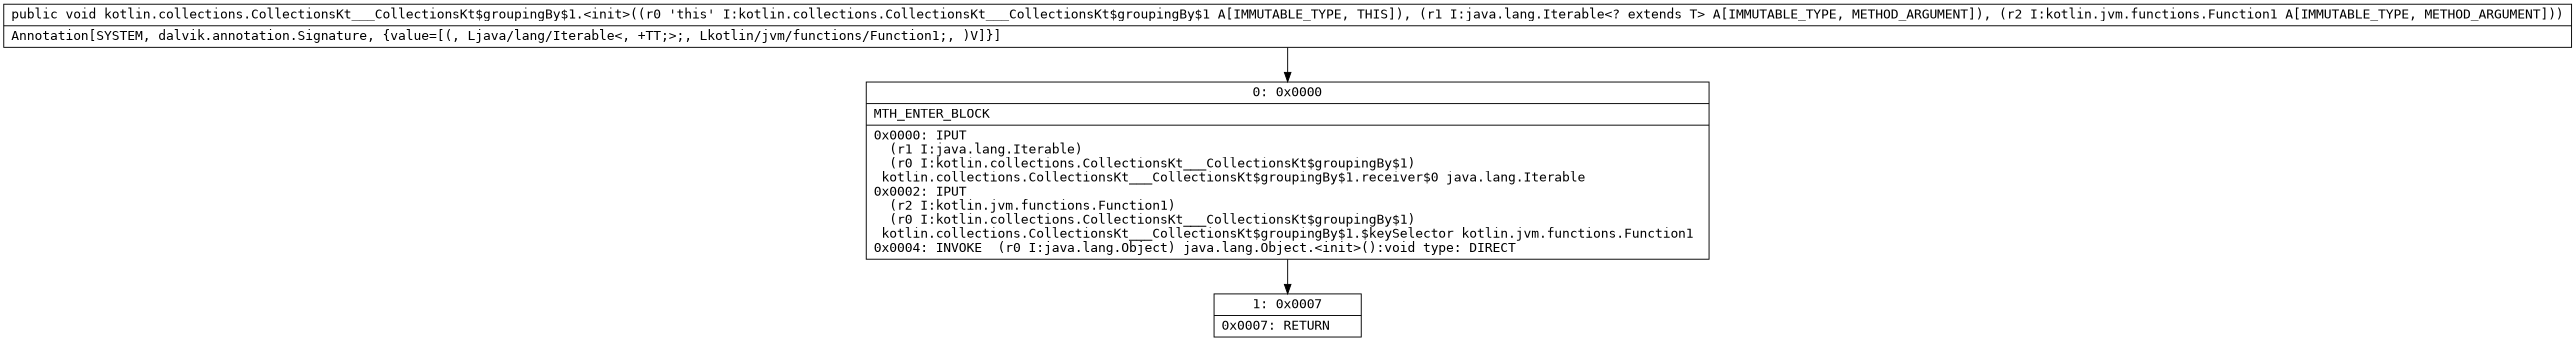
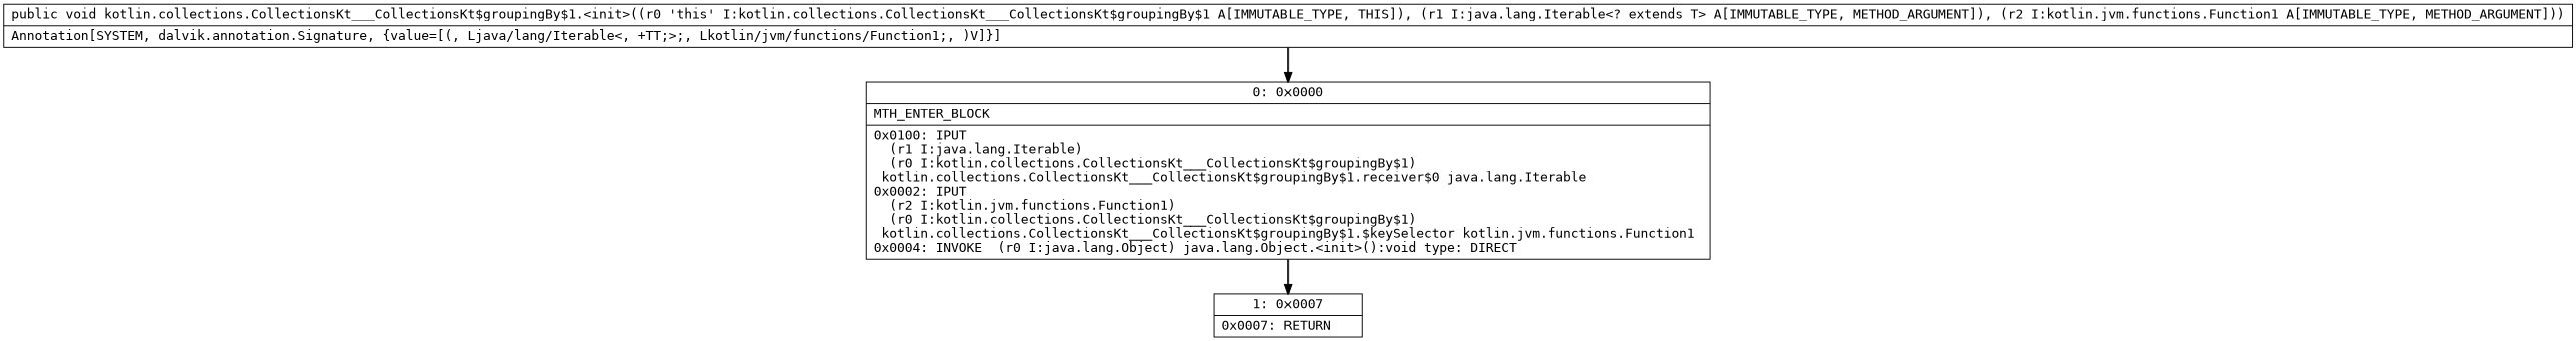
  digraph {
    fontname="DejaVu Sans Mono"
    node [shape=record fontname="DejaVu Sans Mono"]
    edge [fontname="DejaVu Sans Mono"]
-   n1 [label="{0\:\ 0x0000|MTH_ENTER_BLOCK\l|0x0000: IPUT  \l  (r1 I:java.lang.Iterable)\l  (r0 I:kotlin.collections.CollectionsKt___CollectionsKt$groupingBy$1)\l kotlin.collections.CollectionsKt___CollectionsKt$groupingBy$1.receiver$0 java.lang.Iterable \l0x0002: IPUT  \l  (r2 I:kotlin.jvm.functions.Function1)\l  (r0 I:kotlin.collections.CollectionsKt___CollectionsKt$groupingBy$1)\l kotlin.collections.CollectionsKt___CollectionsKt$groupingBy$1.$keySelector kotlin.jvm.functions.Function1 \l0x0004: INVOKE  (r0 I:java.lang.Object) java.lang.Object.\<init\>():void type: DIRECT \l}"]
+   n1 [label="{0\:\ 0x0000|MTH_ENTER_BLOCK\l|0x0100: IPUT  \l  (r1 I:java.lang.Iterable)\l  (r0 I:kotlin.collections.CollectionsKt___CollectionsKt$groupingBy$1)\l kotlin.collections.CollectionsKt___CollectionsKt$groupingBy$1.receiver$0 java.lang.Iterable \l0x0002: IPUT  \l  (r2 I:kotlin.jvm.functions.Function1)\l  (r0 I:kotlin.collections.CollectionsKt___CollectionsKt$groupingBy$1)\l kotlin.collections.CollectionsKt___CollectionsKt$groupingBy$1.$keySelector kotlin.jvm.functions.Function1 \l0x0004: INVOKE  (r0 I:java.lang.Object) java.lang.Object.\<init\>():void type: DIRECT \l}"]
    n2 [label="{1\:\ 0x0007|0x0007: RETURN   \l}"]
    n3 [label="{public void kotlin.collections.CollectionsKt___CollectionsKt$groupingBy$1.\<init\>((r0 'this' I:kotlin.collections.CollectionsKt___CollectionsKt$groupingBy$1 A[IMMUTABLE_TYPE, THIS]), (r1 I:java.lang.Iterable\<? extends T\> A[IMMUTABLE_TYPE, METHOD_ARGUMENT]), (r2 I:kotlin.jvm.functions.Function1 A[IMMUTABLE_TYPE, METHOD_ARGUMENT]))  | Annotation[SYSTEM, dalvik.annotation.Signature, \{value=[(, Ljava\/lang\/Iterable\<, +TT;\>;, Lkotlin\/jvm\/functions\/Function1;, )V]\}]\l}"]
    n1 -> n2
    n3 -> n1
  }
